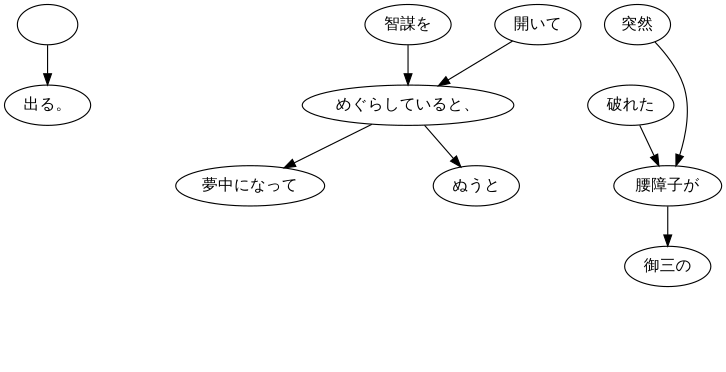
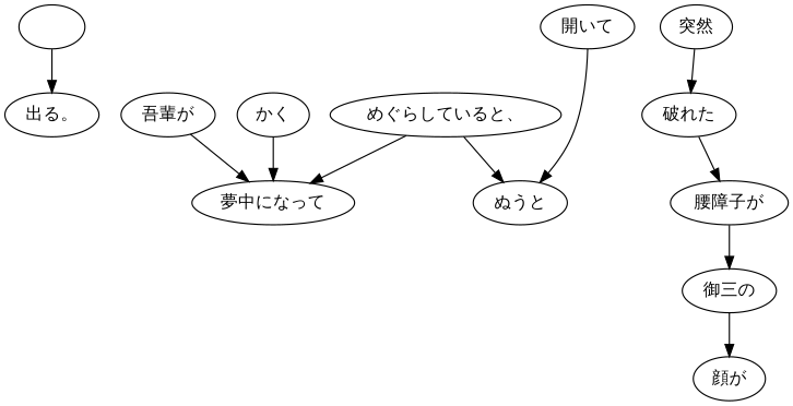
  digraph {
    n1 [label="　"]
    n2 [label="出る。"]
+   n3 [label="吾輩が"]
    n4 [label="夢中になって"]
+   n5 [label="かく"]
    n6 [label="めぐらしていると、"]
    n7 [label="ぬうと"]
-   n8 [label="智謀を"]
    n9 [label="突然"]
    n10 [label="破れた"]
    n11 [label="腰障子が"]
    n12 [label="御三の"]
    n13 [label="開いて"]
+   n14 [label="顔が"]
    n1 -> n2
+   n3 -> n4
+   n5 -> n4
    n6 -> n4
    n6 -> n7
-   n8 -> n6
-   n9 -> n11
+   n9 -> n10
    n10 -> n11
    n11 -> n12
-   n13 -> n6
+   n12 -> n14
+   n13 -> n7
  }
